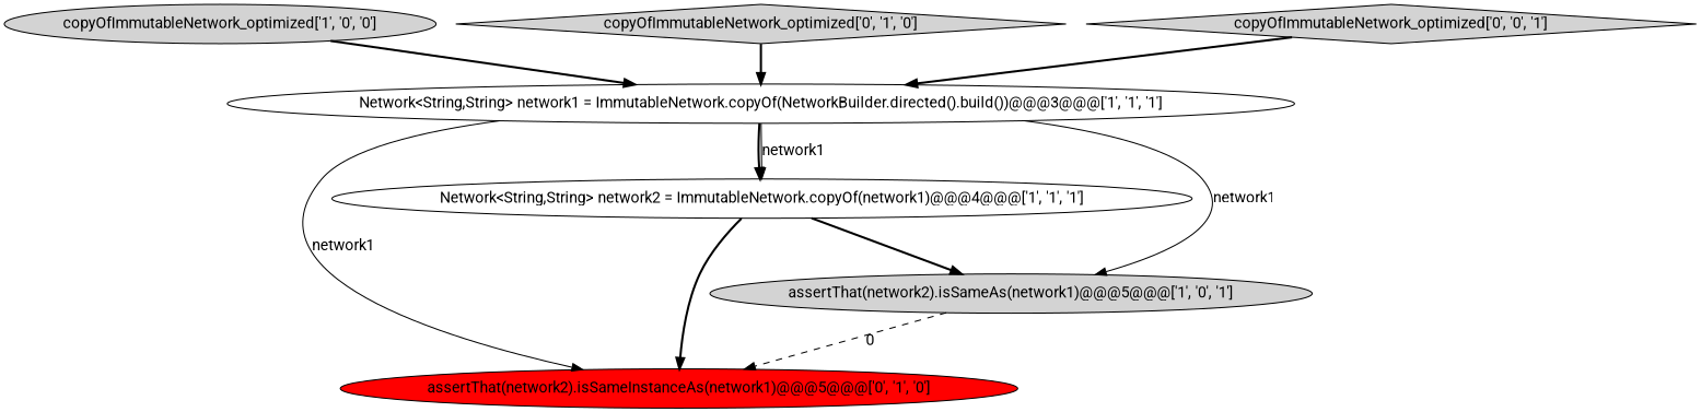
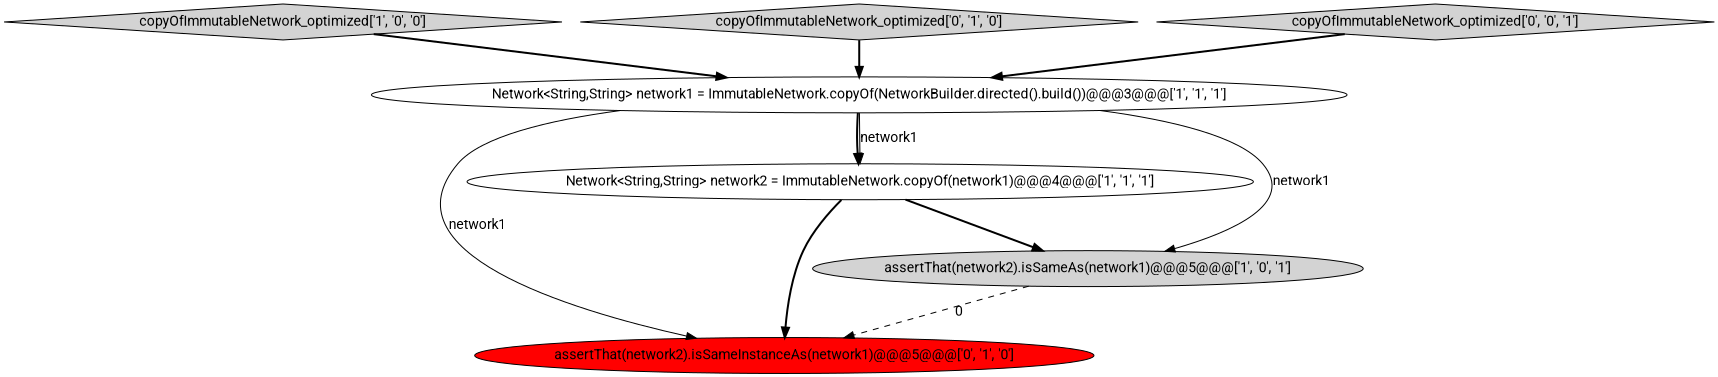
  digraph {
    fontname=Roboto
    node [fillcolor=lightgray shape=ellipse style=filled fontname=Roboto]
    edge [style=bold fontname=Roboto]
-   n1 [label="copyOfImmutableNetwork_optimized['1', '0', '0']"]
+   n1 [label="copyOfImmutableNetwork_optimized['1', '0', '0']" shape=diamond]
    n2 [fillcolor=white label="Network<String,String> network1 = ImmutableNetwork.copyOf(NetworkBuilder.directed().build())@@@3@@@['1', '1', '1']"]
    n3 [fillcolor=red label="assertThat(network2).isSameInstanceAs(network1)@@@5@@@['0', '1', '0']"]
    n4 [fillcolor=white label="Network<String,String> network2 = ImmutableNetwork.copyOf(network1)@@@4@@@['1', '1', '1']"]
    n5 [label="assertThat(network2).isSameAs(network1)@@@5@@@['1', '0', '1']"]
    n6 [label="copyOfImmutableNetwork_optimized['0', '1', '0']" shape=diamond]
    n7 [label="copyOfImmutableNetwork_optimized['0', '0', '1']" shape=diamond]
    n1 -> n2
    n2 -> n3 [label=network1 style=solid]
    n2 -> n4
    n2 -> n4 [label=network1 style=solid]
    n2 -> n5 [label=network1 style=solid]
    n4 -> n3
    n4 -> n5
    n5 -> n3 [label=0 style=dashed]
    n6 -> n2
    n7 -> n2
  }
